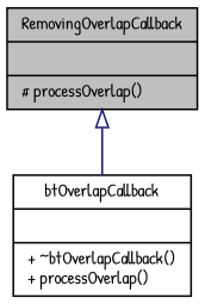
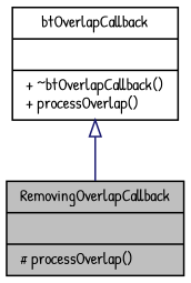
  digraph {
    fontname="Patrick Hand"
    node [color=black fontname="Patrick Hand" fontsize=10 shape=record style=filled]
    n1 [fillcolor=grey75 fontcolor=black height=0.2 label="{RemovingOverlapCallback\n||# processOverlap()\l}" width=0.4]
    n2 [fillcolor=white height=0.2 label="{btOverlapCallback\n||+ ~btOverlapCallback()\l+ processOverlap()\l}" width=0.4]
-   n1 -> n2 [arrowtail=empty color=midnightblue dir=back fontname="Patrick Hand" fontsize=10 labelfontname=Helvetica labelfontsize=10 style=solid]
+   n2 -> n1 [arrowtail=empty color=midnightblue dir=back fontname="Patrick Hand" fontsize=10 labelfontname=Helvetica labelfontsize=10 style=solid]
  }
